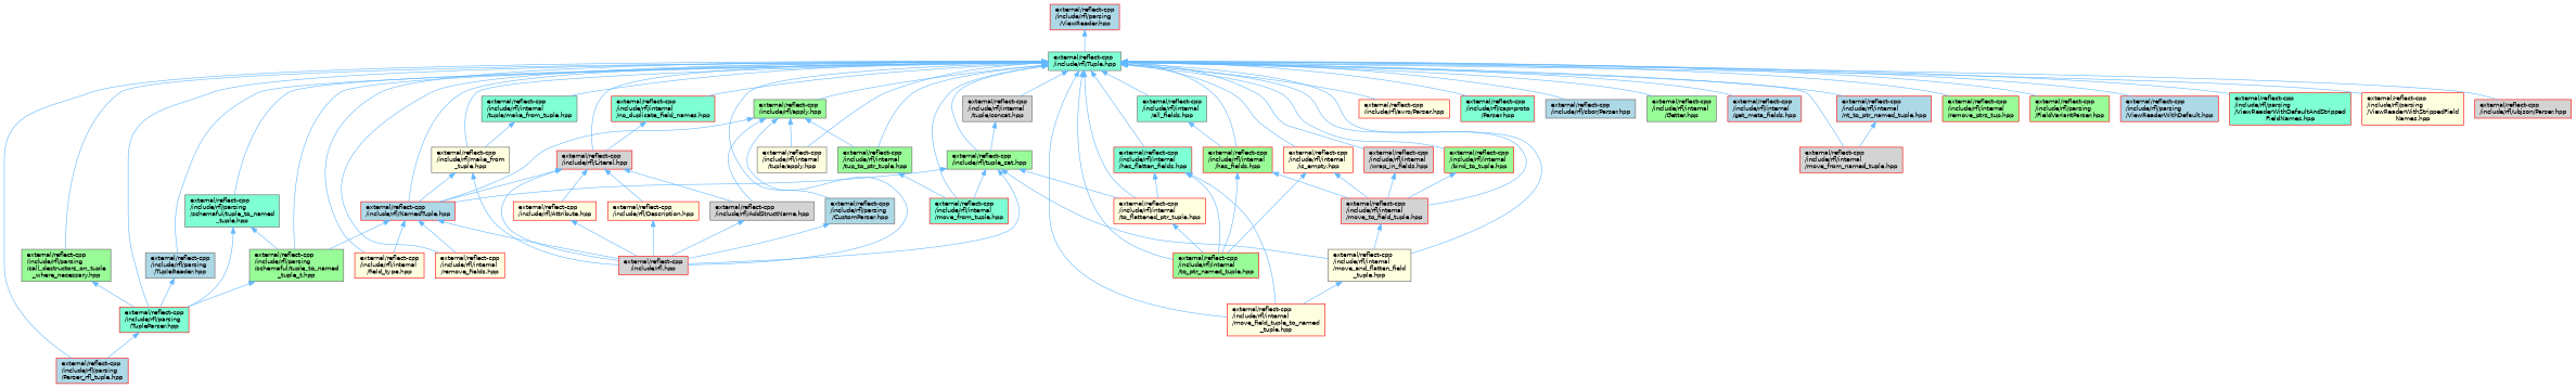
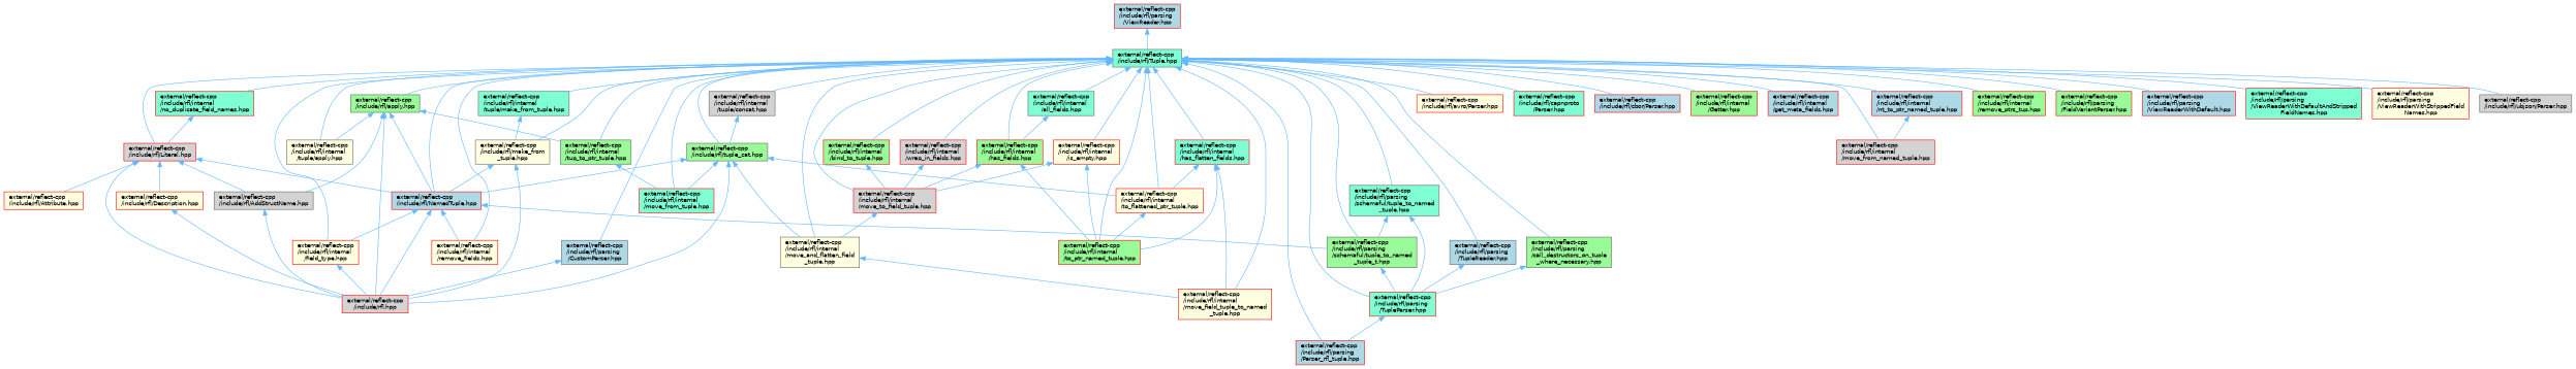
  digraph {
    node [color=red fillcolor=lightyellow fontname=Helvetica fontsize=10 shape=box style=filled]
    edge [color=steelblue1 dir=back fontname=Helvetica fontsize=10 labelfontname=Helvetica labelfontsize=10 style=solid]
    n1 [color=gray40 fillcolor=aquamarine fontcolor=black height=0.2 label="external/reflect-cpp\l/include/rfl/Tuple.hpp" width=0.4]
    n2 [fillcolor=lightgrey height=0.2 label="external/reflect-cpp\l/include/rfl/Literal.hpp" width=0.4]
    n3 [fillcolor=lightblue height=0.2 label="external/reflect-cpp\l/include/rfl/NamedTuple.hpp" width=0.4]
    n4 [height=0.2 label="external/reflect-cpp\l/include/rfl/internal\l/field_type.hpp" width=0.4]
    n5 [height=0.2 label="external/reflect-cpp\l/include/rfl/internal\l/remove_fields.hpp" width=0.4]
    n6 [color=grey40 fillcolor=palegreen height=0.2 label="external/reflect-cpp\l/include/rfl/parsing\l/schemaful/tuple_to_named\l_tuple_t.hpp" width=0.4]
    n7 [fillcolor=aquamarine height=0.2 label="external/reflect-cpp\l/include/rfl/parsing\l/TupleParser.hpp" width=0.4]
    n8 [fillcolor=lightblue height=0.2 label="external/reflect-cpp\l/include/rfl/parsing\l/Parser_rfl_tuple.hpp" width=0.4]
    n9 [color=grey40 fillcolor=palegreen height=0.2 label="external/reflect-cpp\l/include/rfl/apply.hpp" width=0.4]
    n10 [color=grey40 fillcolor=palegreen height=0.2 label="external/reflect-cpp\l/include/rfl/internal\l/tup_to_ptr_tuple.hpp" width=0.4]
    n11 [fillcolor=aquamarine height=0.2 label="external/reflect-cpp\l/include/rfl/internal\l/move_from_tuple.hpp" width=0.4]
    n12 [height=0.2 label="external/reflect-cpp\l/include/rfl/avro/Parser.hpp" width=0.4]
    n13 [fillcolor=aquamarine height=0.2 label="external/reflect-cpp\l/include/rfl/capnproto\l/Parser.hpp" width=0.4]
-   n14 [color=grey40 fillcolor=lightblue height=0.2 label="external/reflect-cpp\l/include/rfl/cbor/Parser.hpp" width=0.4]
-   n15 [color=grey40 fillcolor=palegreen height=0.2 label="external/reflect-cpp\l/include/rfl/internal\l/Getter.hpp" width=0.4]
+   n14 [fillcolor=lightblue height=0.2 label="external/reflect-cpp\l/include/rfl/cbor/Parser.hpp" width=0.4]
+   n15 [fillcolor=palegreen height=0.2 label="external/reflect-cpp\l/include/rfl/internal\l/Getter.hpp" width=0.4]
    n16 [color=grey40 fillcolor=aquamarine height=0.2 label="external/reflect-cpp\l/include/rfl/internal\l/all_fields.hpp" width=0.4]
    n17 [fillcolor=palegreen height=0.2 label="external/reflect-cpp\l/include/rfl/internal\l/has_fields.hpp" width=0.4]
    n18 [fillcolor=lightgrey height=0.2 label="external/reflect-cpp\l/include/rfl/internal\l/move_to_field_tuple.hpp" width=0.4]
    n19 [color=grey40 height=0.2 label="external/reflect-cpp\l/include/rfl/internal\l/move_and_flatten_field\l_tuple.hpp" width=0.4]
    n20 [height=0.2 label="external/reflect-cpp\l/include/rfl/internal\l/move_field_tuple_to_named\l_tuple.hpp" width=0.4]
    n21 [fillcolor=palegreen height=0.2 label="external/reflect-cpp\l/include/rfl/internal\l/to_ptr_named_tuple.hpp" width=0.4]
    n22 [fillcolor=palegreen height=0.2 label="external/reflect-cpp\l/include/rfl/internal\l/bind_to_tuple.hpp" width=0.4]
    n23 [fillcolor=lightblue height=0.2 label="external/reflect-cpp\l/include/rfl/internal\l/get_meta_fields.hpp" width=0.4]
    n24 [fillcolor=aquamarine height=0.2 label="external/reflect-cpp\l/include/rfl/internal\l/has_flatten_fields.hpp" width=0.4]
    n25 [height=0.2 label="external/reflect-cpp\l/include/rfl/internal\l/to_flattened_ptr_tuple.hpp" width=0.4]
    n26 [height=0.2 label="external/reflect-cpp\l/include/rfl/internal\l/is_empty.hpp" width=0.4]
    n27 [fillcolor=lightgrey height=0.2 label="external/reflect-cpp\l/include/rfl/internal\l/move_from_named_tuple.hpp" width=0.4]
    n28 [fillcolor=aquamarine height=0.2 label="external/reflect-cpp\l/include/rfl/internal\l/no_duplicate_field_names.hpp" width=0.4]
    n29 [fillcolor=lightblue height=0.2 label="external/reflect-cpp\l/include/rfl/internal\l/nt_to_ptr_named_tuple.hpp" width=0.4]
    n30 [fillcolor=palegreen height=0.2 label="external/reflect-cpp\l/include/rfl/internal\l/remove_ptrs_tup.hpp" width=0.4]
    n31 [color=grey40 height=0.2 label="external/reflect-cpp\l/include/rfl/internal\l/tuple/apply.hpp" width=0.4]
    n32 [color=grey40 fillcolor=lightgrey height=0.2 label="external/reflect-cpp\l/include/rfl/internal\l/tuple/concat.hpp" width=0.4]
    n33 [color=grey40 fillcolor=palegreen height=0.2 label="external/reflect-cpp\l/include/rfl/tuple_cat.hpp" width=0.4]
    n34 [color=grey40 fillcolor=aquamarine height=0.2 label="external/reflect-cpp\l/include/rfl/internal\l/tuple/make_from_tuple.hpp" width=0.4]
    n35 [color=grey40 height=0.2 label="external/reflect-cpp\l/include/rfl/make_from\l_tuple.hpp" width=0.4]
    n36 [fillcolor=lightgrey height=0.2 label="external/reflect-cpp\l/include/rfl/internal\l/wrap_in_fields.hpp" width=0.4]
    n37 [color=grey40 fillcolor=lightblue height=0.2 label="external/reflect-cpp\l/include/rfl/parsing\l/CustomParser.hpp" width=0.4]
    n38 [fillcolor=palegreen height=0.2 label="external/reflect-cpp\l/include/rfl/parsing\l/FieldVariantParser.hpp" width=0.4]
    n39 [color=grey40 fillcolor=lightblue height=0.2 label="external/reflect-cpp\l/include/rfl/parsing\l/TupleReader.hpp" width=0.4]
    n40 [fillcolor=lightblue height=0.2 label="external/reflect-cpp\l/include/rfl/parsing\l/ViewReaderWithDefault.hpp" width=0.4]
    n41 [fillcolor=aquamarine height=0.2 label="external/reflect-cpp\l/include/rfl/parsing\l/ViewReaderWithDefaultAndStripped\lFieldNames.hpp" width=0.4]
    n42 [height=0.2 label="external/reflect-cpp\l/include/rfl/parsing\l/ViewReaderWithStrippedField\lNames.hpp" width=0.4]
    n43 [color=grey40 fillcolor=palegreen height=0.2 label="external/reflect-cpp\l/include/rfl/parsing\l/call_destructors_on_tuple\l_where_necessary.hpp" width=0.4]
    n44 [color=grey40 fillcolor=aquamarine height=0.2 label="external/reflect-cpp\l/include/rfl/parsing\l/schemaful/tuple_to_named\l_tuple.hpp" width=0.4]
-   n45 [fillcolor=lightgrey height=0.2 label="external/reflect-cpp\l/include/rfl/ubjson/Parser.hpp" width=0.4]
+   n45 [color=grey40 fillcolor=lightgrey height=0.2 label="external/reflect-cpp\l/include/rfl/ubjson/Parser.hpp" width=0.4]
    n46 [fillcolor=lightgrey height=0.2 label="external/reflect-cpp\l/include/rfl.hpp" width=0.4]
    n47 [color=grey40 fillcolor=lightgrey height=0.2 label="external/reflect-cpp\l/include/rfl/AddStructName.hpp" width=0.4]
    n48 [height=0.2 label="external/reflect-cpp\l/include/rfl/Attribute.hpp" width=0.4]
    n49 [height=0.2 label="external/reflect-cpp\l/include/rfl/Description.hpp" width=0.4]
    n50 [fillcolor=lightblue height=0.2 label="external/reflect-cpp\l/include/rfl/parsing\l/ViewReader.hpp" width=0.4]
    n1 -> n2
    n1 -> n3
    n1 -> n4
    n1 -> n5
    n1 -> n6
    n1 -> n7
    n1 -> n8
    n1 -> n9
    n1 -> n10
    n1 -> n11
    n1 -> n12
    n1 -> n13
    n1 -> n14
    n1 -> n15
    n1 -> n16
    n1 -> n17
    n1 -> n18
    n1 -> n19
    n1 -> n20
    n1 -> n21
    n1 -> n22
    n1 -> n23
    n1 -> n24
    n1 -> n25
    n1 -> n26
    n1 -> n27
    n1 -> n28
    n1 -> n29
    n1 -> n30
    n1 -> n31
    n1 -> n32
    n1 -> n33
    n1 -> n34
    n1 -> n35
    n1 -> n36
    n1 -> n37
    n1 -> n38
    n1 -> n39
    n1 -> n40
    n1 -> n41
    n1 -> n42
    n1 -> n43
    n1 -> n44
    n1 -> n45
    n2 -> n3
    n2 -> n46
    n2 -> n47
    n2 -> n48
    n2 -> n49
    n3 -> n4
    n3 -> n5
    n3 -> n6
    n3 -> n46
    n6 -> n7
    n7 -> n8
    n9 -> n3
    n9 -> n10
    n9 -> n31
    n9 -> n46
    n9 -> n47
    n10 -> n11
    n16 -> n17
    n17 -> n18
    n17 -> n21
    n18 -> n19
    n19 -> n20
    n22 -> n18
    n24 -> n20
    n24 -> n21
    n24 -> n25
    n25 -> n21
    n26 -> n18
    n26 -> n21
    n28 -> n2
    n29 -> n27
    n32 -> n33
    n33 -> n3
    n33 -> n11
    n33 -> n19
    n33 -> n25
    n33 -> n46
    n34 -> n35
    n35 -> n3
    n35 -> n46
    n36 -> n18
    n37 -> n46
    n39 -> n7
    n43 -> n7
    n44 -> n6
    n44 -> n7
    n47 -> n46
-   n48 -> n46
+   n4 -> n46
    n49 -> n46
    n50 -> n1
  }
